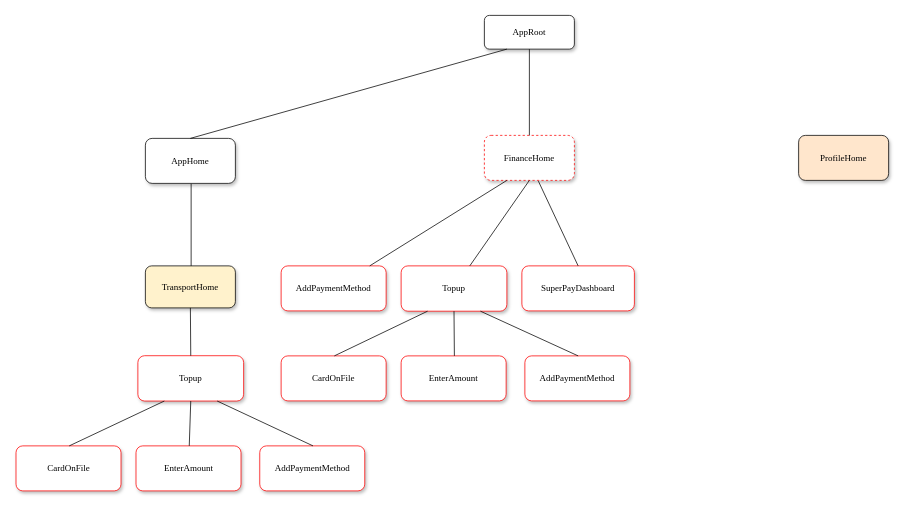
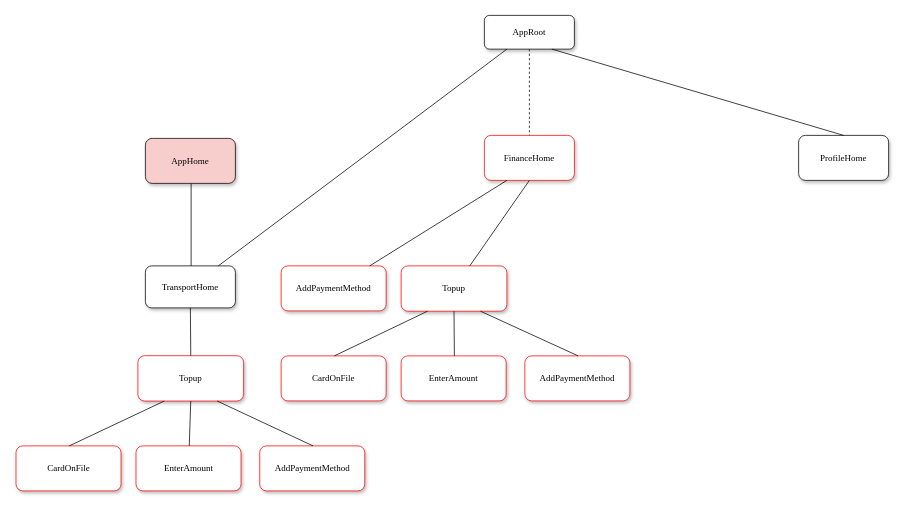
  <mxCell id="0" />
  <mxCell id="1" parent="0" />
  <mxCell id="2" value="AppRoot" style="whiteSpace=wrap;html=1;rounded=1;shadow=1;labelBackgroundColor=none;strokeWidth=1;fontFamily=Verdana;fontSize=12;align=center;" parent="1" vertex="1"><mxGeometry x="645" y="20" width="120" height="45" as="geometry" /></mxCell>
- <mxCell id="3" value="&lt;span&gt;TransportHome&lt;/span&gt;" style="whiteSpace=wrap;html=1;rounded=1;shadow=1;labelBackgroundColor=none;strokeWidth=1;fontFamily=Verdana;fontSize=12;align=center;fillColor=#fff2cc;" parent="1" vertex="1"><mxGeometry x="193" y="354" width="120" height="56" as="geometry" /></mxCell>
+ <mxCell id="3" value="&lt;span&gt;TransportHome&lt;/span&gt;" style="whiteSpace=wrap;html=1;rounded=1;shadow=1;labelBackgroundColor=none;strokeWidth=1;fontFamily=Verdana;fontSize=12;align=center;" parent="1" vertex="1"><mxGeometry x="193" y="354" width="120" height="56" as="geometry" /></mxCell>
  <mxCell id="4" value="" style="rounded=0;html=1;labelBackgroundColor=none;startArrow=none;startFill=0;startSize=5;endArrow=none;endFill=0;endSize=5;jettySize=auto;orthogonalLoop=1;strokeWidth=1;fontFamily=Verdana;fontSize=12;exitX=0.5;exitY=1;exitDx=0;exitDy=0;" parent="1" edge="1"><mxGeometry x="-0.359" y="-11" relative="1" as="geometry"><mxPoint as="offset" /><mxPoint x="254" y="244" as="sourcePoint" /><mxPoint x="254" y="354" as="targetPoint" /></mxGeometry></mxCell>
- <mxCell id="5" value="AppHome" style="whiteSpace=wrap;html=1;rounded=1;shadow=1;labelBackgroundColor=none;strokeWidth=1;fontFamily=Verdana;fontSize=12;align=center;" parent="1" vertex="1"><mxGeometry x="193" y="184" width="120" height="60" as="geometry" /></mxCell>
- <mxCell id="6" value="&lt;span&gt;FinanceHome&lt;/span&gt;" style="whiteSpace=wrap;html=1;rounded=1;shadow=1;labelBackgroundColor=none;strokeWidth=1;fontFamily=Verdana;fontSize=12;align=center;strokeColor=#FF0000;dashed=1;" parent="1" vertex="1"><mxGeometry x="645" y="180" width="120" height="60" as="geometry" /></mxCell>
+ <mxCell id="5" value="AppHome" style="whiteSpace=wrap;html=1;rounded=1;shadow=1;labelBackgroundColor=none;strokeWidth=1;fontFamily=Verdana;fontSize=12;align=center;fillColor=#f8cecc;" parent="1" vertex="1"><mxGeometry x="193" y="184" width="120" height="60" as="geometry" /></mxCell>
+ <mxCell id="6" value="&lt;span&gt;FinanceHome&lt;/span&gt;" style="whiteSpace=wrap;html=1;rounded=1;shadow=1;labelBackgroundColor=none;strokeWidth=1;fontFamily=Verdana;fontSize=12;align=center;strokeColor=#FF0000;" parent="1" vertex="1"><mxGeometry x="645" y="180" width="120" height="60" as="geometry" /></mxCell>
  <mxCell id="7" value="&lt;span&gt;AddPaymentMethod&lt;/span&gt;" style="whiteSpace=wrap;html=1;rounded=1;shadow=1;labelBackgroundColor=none;strokeWidth=1;fontFamily=Verdana;fontSize=12;align=center;strokeColor=#FF0000;" parent="1" vertex="1"><mxGeometry x="374" y="354" width="140" height="60" as="geometry" /></mxCell>
- <mxCell id="8" value="&lt;span&gt;ProfileHome&lt;/span&gt;" style="whiteSpace=wrap;html=1;rounded=1;shadow=1;labelBackgroundColor=none;strokeWidth=1;fontFamily=Verdana;fontSize=12;align=center;fillColor=#ffe6cc;" parent="1" vertex="1"><mxGeometry x="1064" y="180" width="120" height="60" as="geometry" /></mxCell>
- <mxCell id="9" value="" style="rounded=0;html=1;labelBackgroundColor=none;startArrow=none;startFill=0;startSize=5;endArrow=none;endFill=0;endSize=5;jettySize=auto;orthogonalLoop=1;strokeWidth=1;fontFamily=Verdana;fontSize=12;exitX=0.25;exitY=1;exitDx=0;exitDy=0;entryX=0.5;entryY=0;entryDx=0;entryDy=0;" parent="1" source="2" target="5" edge="1"><mxGeometry x="-0.2" y="-14" relative="1" as="geometry"><mxPoint as="offset" /><mxPoint x="345" y="193.385" as="targetPoint" /></mxGeometry></mxCell>
- <mxCell id="10" value="" style="rounded=0;html=1;labelBackgroundColor=none;startArrow=none;startFill=0;startSize=5;endArrow=none;endFill=0;endSize=5;jettySize=auto;orthogonalLoop=1;strokeWidth=1;fontFamily=Verdana;fontSize=12;exitX=0.5;exitY=1;exitDx=0;exitDy=0;" parent="1" source="2" target="6" edge="1"><mxGeometry x="-0.2" y="14" relative="1" as="geometry"><mxPoint as="offset" /></mxGeometry></mxCell>
+ <mxCell id="8" value="&lt;span&gt;ProfileHome&lt;/span&gt;" style="whiteSpace=wrap;html=1;rounded=1;shadow=1;labelBackgroundColor=none;strokeWidth=1;fontFamily=Verdana;fontSize=12;align=center;" parent="1" vertex="1"><mxGeometry x="1064" y="180" width="120" height="60" as="geometry" /></mxCell>
+ <mxCell id="9" value="" style="rounded=0;html=1;labelBackgroundColor=none;startArrow=none;startFill=0;startSize=5;endArrow=none;endFill=0;endSize=5;jettySize=auto;orthogonalLoop=1;strokeWidth=1;fontFamily=Verdana;fontSize=12;exitX=0.25;exitY=1;exitDx=0;exitDy=0;" parent="1" source="2" target="3" edge="1"><mxGeometry x="-0.2" y="-14" relative="1" as="geometry"><mxPoint as="offset" /><mxPoint x="345" y="193.385" as="targetPoint" /></mxGeometry></mxCell>
+ <mxCell id="10" value="" style="rounded=0;html=1;labelBackgroundColor=none;startArrow=none;startFill=0;startSize=5;endArrow=none;endFill=0;endSize=5;jettySize=auto;orthogonalLoop=1;strokeWidth=1;fontFamily=Verdana;fontSize=12;exitX=0.5;exitY=1;exitDx=0;exitDy=0;dashed=1;" parent="1" source="2" target="6" edge="1"><mxGeometry x="-0.2" y="14" relative="1" as="geometry"><mxPoint as="offset" /></mxGeometry></mxCell>
  <mxCell id="11" value="Yes" style="rounded=0;html=1;labelBackgroundColor=none;startArrow=none;startFill=0;startSize=5;endArrow=none;endFill=0;endSize=5;jettySize=auto;orthogonalLoop=1;strokeWidth=1;fontFamily=Verdana;fontSize=12" parent="1" edge="1"><mxGeometry x="-0.261" y="-13" relative="1" as="geometry"><mxPoint as="offset" /><mxPoint x="1029.455" y="200" as="sourcePoint" /></mxGeometry></mxCell>
  <mxCell id="12" value="No" style="rounded=0;html=1;labelBackgroundColor=none;startArrow=none;startFill=0;startSize=5;endArrow=none;endFill=0;endSize=5;jettySize=auto;orthogonalLoop=1;strokeWidth=1;fontFamily=Verdana;fontSize=12" parent="1" edge="1"><mxGeometry x="-0.129" y="17" relative="1" as="geometry"><mxPoint as="offset" /><mxPoint x="1081.273" y="200" as="sourcePoint" /></mxGeometry></mxCell>
  <mxCell id="13" value="" style="rounded=0;html=1;labelBackgroundColor=none;startArrow=none;startFill=0;startSize=5;endArrow=none;endFill=0;endSize=5;jettySize=auto;orthogonalLoop=1;strokeWidth=1;fontFamily=Verdana;fontSize=12;exitX=0.25;exitY=1;exitDx=0;exitDy=0;" parent="1" source="6" target="7" edge="1"><mxGeometry x="-0.217" y="-14" relative="1" as="geometry"><mxPoint as="offset" /><mxPoint x="655" y="300" as="sourcePoint" /></mxGeometry></mxCell>
- <mxCell id="15" value="SuperPayDashboard" style="whiteSpace=wrap;html=1;rounded=1;shadow=1;labelBackgroundColor=none;strokeWidth=1;fontFamily=Verdana;fontSize=12;align=center;strokeColor=#FF0000;" parent="1" vertex="1"><mxGeometry x="695" y="354" width="150" height="60" as="geometry" /></mxCell>
- <mxCell id="16" value="" style="rounded=0;html=1;labelBackgroundColor=none;startArrow=none;startFill=0;startSize=5;endArrow=none;endFill=0;endSize=5;jettySize=auto;orthogonalLoop=1;strokeWidth=1;fontFamily=Verdana;fontSize=12;exitX=0.6;exitY=1.017;exitDx=0;exitDy=0;entryX=0.5;entryY=0;entryDx=0;entryDy=0;exitPerimeter=0;" parent="1" source="6" target="15" edge="1"><mxGeometry x="-0.217" y="-14" relative="1" as="geometry"><mxPoint as="offset" /><mxPoint x="533.696" y="320" as="sourcePoint" /><mxPoint x="476.304" y="375" as="targetPoint" /></mxGeometry></mxCell>
+ <mxCell id="14" value="" style="rounded=0;html=1;labelBackgroundColor=none;startArrow=none;startFill=0;startSize=5;endArrow=none;endFill=0;endSize=5;jettySize=auto;orthogonalLoop=1;strokeWidth=1;fontFamily=Verdana;fontSize=12;exitX=0.75;exitY=1;exitDx=0;exitDy=0;entryX=0.5;entryY=0;entryDx=0;entryDy=0;" parent="1" source="2" target="8" edge="1"><mxGeometry x="-0.284" y="12" relative="1" as="geometry"><mxPoint as="offset" /><mxPoint x="735" y="110" as="sourcePoint" /><Array as="points" /></mxGeometry></mxCell>
  <mxCell id="17" value="&lt;span&gt;Topup&lt;/span&gt;" style="whiteSpace=wrap;html=1;rounded=1;shadow=1;labelBackgroundColor=none;strokeWidth=1;fontFamily=Verdana;fontSize=12;align=center;strokeColor=#FF0000;" parent="1" vertex="1"><mxGeometry x="534" y="354" width="141" height="60.43" as="geometry" /></mxCell>
  <mxCell id="18" value="" style="rounded=0;html=1;labelBackgroundColor=none;startArrow=none;startFill=0;startSize=5;endArrow=none;endFill=0;endSize=5;jettySize=auto;orthogonalLoop=1;strokeWidth=1;fontFamily=Verdana;fontSize=12;exitX=0.5;exitY=1;exitDx=0;exitDy=0;" parent="1" source="6" target="17" edge="1"><mxGeometry x="-0.217" y="-14" relative="1" as="geometry"><mxPoint as="offset" /><mxPoint x="655" y="320" as="sourcePoint" /></mxGeometry></mxCell>
  <mxCell id="19" value="&lt;span&gt;CardOnFile&lt;/span&gt;" style="whiteSpace=wrap;html=1;rounded=1;shadow=1;labelBackgroundColor=none;strokeWidth=1;fontFamily=Verdana;fontSize=12;align=center;strokeColor=#FF0000;" parent="1" vertex="1"><mxGeometry x="374" y="474" width="140" height="60" as="geometry" /></mxCell>
  <mxCell id="20" value="&lt;span&gt;EnterAmount&lt;/span&gt;" style="whiteSpace=wrap;html=1;rounded=1;shadow=1;labelBackgroundColor=none;strokeWidth=1;fontFamily=Verdana;fontSize=12;align=center;strokeColor=#FF0000;" parent="1" vertex="1"><mxGeometry x="534" y="474" width="140" height="60" as="geometry" /></mxCell>
  <mxCell id="21" value="" style="rounded=0;html=1;labelBackgroundColor=none;startArrow=none;startFill=0;startSize=5;endArrow=none;endFill=0;endSize=5;jettySize=auto;orthogonalLoop=1;strokeWidth=1;fontFamily=Verdana;fontSize=12;exitX=0.25;exitY=1;exitDx=0;exitDy=0;entryX=0.5;entryY=0;entryDx=0;entryDy=0;" parent="1" source="17" edge="1"><mxGeometry x="-0.217" y="-14" relative="1" as="geometry"><mxPoint as="offset" /><mxPoint x="685" y="254" as="sourcePoint" /><mxPoint x="445" y="474" as="targetPoint" /></mxGeometry></mxCell>
  <mxCell id="22" value="" style="rounded=0;html=1;labelBackgroundColor=none;startArrow=none;startFill=0;startSize=5;endArrow=none;endFill=0;endSize=5;jettySize=auto;orthogonalLoop=1;strokeWidth=1;fontFamily=Verdana;fontSize=12;exitX=0.5;exitY=1;exitDx=0;exitDy=0;entryX=0.5;entryY=0;entryDx=0;entryDy=0;" parent="1" source="17" edge="1"><mxGeometry x="-0.217" y="-14" relative="1" as="geometry"><mxPoint as="offset" /><mxPoint x="685" y="254" as="sourcePoint" /><mxPoint x="605" y="474" as="targetPoint" /></mxGeometry></mxCell>
  <mxCell id="23" value="&lt;span&gt;AddPaymentMethod&lt;/span&gt;" style="whiteSpace=wrap;html=1;rounded=1;shadow=1;labelBackgroundColor=none;strokeWidth=1;fontFamily=Verdana;fontSize=12;align=center;strokeColor=#FF0000;" parent="1" vertex="1"><mxGeometry x="699" y="474" width="140" height="60" as="geometry" /></mxCell>
  <mxCell id="24" value="" style="rounded=0;html=1;labelBackgroundColor=none;startArrow=none;startFill=0;startSize=5;endArrow=none;endFill=0;endSize=5;jettySize=auto;orthogonalLoop=1;strokeWidth=1;fontFamily=Verdana;fontSize=12;exitX=0.75;exitY=1;exitDx=0;exitDy=0;entryX=0.5;entryY=0;entryDx=0;entryDy=0;" parent="1" source="17" edge="1"><mxGeometry x="-0.217" y="-14" relative="1" as="geometry"><mxPoint as="offset" /><mxPoint x="595" y="424" as="sourcePoint" /><mxPoint x="770" y="474" as="targetPoint" /></mxGeometry></mxCell>
  <mxCell id="25" value="&lt;span&gt;Topup&lt;/span&gt;" style="whiteSpace=wrap;html=1;rounded=1;shadow=1;labelBackgroundColor=none;strokeWidth=1;fontFamily=Verdana;fontSize=12;align=center;strokeColor=#FF0000;" parent="1" vertex="1"><mxGeometry x="183" y="473.79" width="141" height="60.43" as="geometry" /></mxCell>
  <mxCell id="26" value="&lt;span&gt;CardOnFile&lt;/span&gt;" style="whiteSpace=wrap;html=1;rounded=1;shadow=1;labelBackgroundColor=none;strokeWidth=1;fontFamily=Verdana;fontSize=12;align=center;strokeColor=#FF0000;" parent="1" vertex="1"><mxGeometry x="20.5" y="594" width="140" height="60" as="geometry" /></mxCell>
  <mxCell id="27" value="&lt;span&gt;EnterAmount&lt;/span&gt;" style="whiteSpace=wrap;html=1;rounded=1;shadow=1;labelBackgroundColor=none;strokeWidth=1;fontFamily=Verdana;fontSize=12;align=center;strokeColor=#FF0000;" parent="1" vertex="1"><mxGeometry x="180.5" y="594" width="140" height="60" as="geometry" /></mxCell>
  <mxCell id="28" value="" style="rounded=0;html=1;labelBackgroundColor=none;startArrow=none;startFill=0;startSize=5;endArrow=none;endFill=0;endSize=5;jettySize=auto;orthogonalLoop=1;strokeWidth=1;fontFamily=Verdana;fontSize=12;exitX=0.25;exitY=1;exitDx=0;exitDy=0;entryX=0.5;entryY=0;entryDx=0;entryDy=0;" parent="1" source="25" edge="1"><mxGeometry x="-0.217" y="-14" relative="1" as="geometry"><mxPoint as="offset" /><mxPoint x="331.5" y="374" as="sourcePoint" /><mxPoint x="91.5" y="594" as="targetPoint" /></mxGeometry></mxCell>
  <mxCell id="29" value="" style="rounded=0;html=1;labelBackgroundColor=none;startArrow=none;startFill=0;startSize=5;endArrow=none;endFill=0;endSize=5;jettySize=auto;orthogonalLoop=1;strokeWidth=1;fontFamily=Verdana;fontSize=12;exitX=0.5;exitY=1;exitDx=0;exitDy=0;entryX=0.5;entryY=0;entryDx=0;entryDy=0;" parent="1" source="25" edge="1"><mxGeometry x="-0.217" y="-14" relative="1" as="geometry"><mxPoint as="offset" /><mxPoint x="331.5" y="374" as="sourcePoint" /><mxPoint x="251.5" y="594" as="targetPoint" /></mxGeometry></mxCell>
  <mxCell id="30" value="&lt;span&gt;AddPaymentMethod&lt;/span&gt;" style="whiteSpace=wrap;html=1;rounded=1;shadow=1;labelBackgroundColor=none;strokeWidth=1;fontFamily=Verdana;fontSize=12;align=center;strokeColor=#FF0000;" parent="1" vertex="1"><mxGeometry x="345.5" y="594" width="140" height="60" as="geometry" /></mxCell>
  <mxCell id="31" value="" style="rounded=0;html=1;labelBackgroundColor=none;startArrow=none;startFill=0;startSize=5;endArrow=none;endFill=0;endSize=5;jettySize=auto;orthogonalLoop=1;strokeWidth=1;fontFamily=Verdana;fontSize=12;exitX=0.75;exitY=1;exitDx=0;exitDy=0;entryX=0.5;entryY=0;entryDx=0;entryDy=0;" parent="1" source="25" edge="1"><mxGeometry x="-0.217" y="-14" relative="1" as="geometry"><mxPoint as="offset" /><mxPoint x="241.5" y="544" as="sourcePoint" /><mxPoint x="416.5" y="594" as="targetPoint" /></mxGeometry></mxCell>
  <mxCell id="32" value="" style="rounded=0;html=1;labelBackgroundColor=none;startArrow=none;startFill=0;startSize=5;endArrow=none;endFill=0;endSize=5;jettySize=auto;orthogonalLoop=1;strokeWidth=1;fontFamily=Verdana;fontSize=12;exitX=0.5;exitY=1;exitDx=0;exitDy=0;entryX=0.5;entryY=0;entryDx=0;entryDy=0;" parent="1" source="3" target="25" edge="1"><mxGeometry x="-0.359" y="-11" relative="1" as="geometry"><mxPoint as="offset" /><mxPoint x="264" y="254" as="sourcePoint" /><mxPoint x="264" y="364" as="targetPoint" /></mxGeometry></mxCell>
